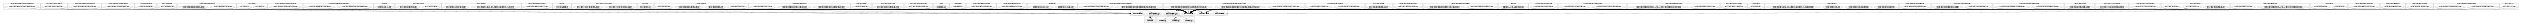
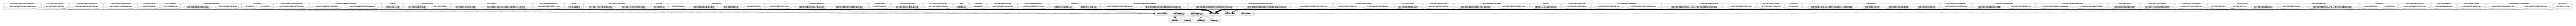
  digraph {
    fontname=Lato
    node [fontname=Lato]
    edge [fontname=Lato]
    "Moose::Meta::TypeConstraint::Parameterizable::meta"
    "Class::MOP::Method::Accessor::new"
    "Moose::Meta::TypeConstraint::DuckType::meta"
    "Moose::Meta::Role::Application::ToRole::meta"
    "ANTLR::Runtime::BitSet::new"
    "Class::MOP::Object::meta"
    "Moose::Meta::Role::Composite::meta"
    "Moose::Meta::Role::Composite::add_method"
    "List::MoreUtils::all"
    "List::MoreUtils::any"
    "Moose::Meta::Role::Application::ToInstance::meta"
-   "ANTLR::Runtime::RecognizerSharedState::DESTROY"
+   "ANTLR::Runtime::RecognizerSharedState::DESTROY" [label="MOP::Runtime::RecognizerSharedState::DESTROY"]
    "ANTLR::Runtime::RecognizerSharedState::new"
    "vars::BEGIN@8"
    "vars::BEGIN@3"
    "vars::BEGIN@7"
    "Moose::Util::_apply_all_roles"
    "strict::import"
    "Class::MOP::Instance::BUILDARGS"
    "Class::MOP::Instance::new"
    "Class::MOP::Class::_can_fix_class_metaclass_incompatibility_by_subclassing"
    "Class::MOP::Class::_construct_instance"
    "Moose::Meta::TypeConstraint::Enum::meta"
    "Sub::Install::_CODELIKE"
    "Class::MOP::Mixin::HasMethods::add_method"
    "Class::MOP::Mixin::HasMethods::get_method"
    "Class::MOP::class_of"
    "Moose::Meta::Role::add_required_methods"
    "Moose::Meta::Role::meta"
    "Moose::Meta::Role::combine"
    "Moose::Meta::Role::does_role"
    "Moose::Util::TypeConstraints::subtype"
    "Moose::Util::TypeConstraints::_create_type_constraint"
    "Moose::Util::TypeConstraints::find_type_constraint"
    "ANTLR::Runtime::DFA::new"
    "Class::MOP::Method::Inlined::can_be_inlined"
    "Class::MOP::Method::Constructor::new"
    "Moose::BEGIN@11"
    "Moose::Object::new"
    "Moose::Meta::TypeConstraint::Role::meta"
    "Moose::Meta::TypeCoercion::Union::meta"
    "Package::Stash::_valid_for_type"
-   "Package::Stash::has_package_symbol" [label="Package::Stash::has_find_symbol"]
+   "Package::Stash::has_package_symbol"
    "Moose::Meta::TypeConstraint::Parameterized::compile_type_constraint"
    "Moose::Meta::TypeConstraint::Parameterized::meta"
    "Moose::Meta::Role::Application::RoleSummation::get_method_aliases_for_role"
    "Moose::Meta::Role::Application::RoleSummation::get_exclusions_for_role"
    "Moose::Meta::Role::Application::RoleSummation::meta"
    "ANTLR::Runtime::CommonToken::DESTROY"
    "ANTLR::Runtime::CommonToken::new"
    "Class::MOP::Attribute::attach_to_class"
    "Moose::Meta::Method::Constructor::new"
    "Moose::Meta::TypeConstraint::Registry::meta"
    "Moose::Meta::TypeConstraint::Registry::add_type_constraint"
    "Data::Lock::__ANON__[Data/Lock.pm:38]"
    "ANTLR::Runtime::CharStreamState::new"
    "ANTLR::Runtime::CommonTokenStream::DESTROY"
    "ANTLR::Runtime::CommonTokenStream::new"
    "Scalar::Util::BEGIN@9"
    "Scalar::Util::refaddr"
    "Scalar::Util::reftype"
    "Scalar::Util::blessed"
    "Scalar::Util::BEGIN@10"
    "Scalar::Util::weaken"
    "Moose::Meta::TypeConstraint::Class::meta"
    "Moose::Meta::TypeConstraint::Class::__ANON__[Moose/Meta/TypeConstraint/Class.pm:38]"
    "Class::MOP::Method::Wrapped::wrap"
    "Lavanda2Lexer::new"
    "Moose::Meta::Class::add_role"
    "Moose::Meta::Class::_can_fix_class_metaclass_incompatibility_by_role_reconciliation"
    "Moose::Meta::Class::add_attribute"
    "Moose::Meta::Class::add_role_application"
    "Moose::Meta::Role::Method::Required::meta"
    "Moose::Meta::Method::Destructor::new"
    "Moose::Meta::Method::Destructor::is_needed"
    "ANTLR::Runtime::ParserRuleReturnScope::new"
    "ANTLR::Runtime::ParserRuleReturnScope::DESTROY"
    "Moose::Meta::Attribute::_process_options"
    "Class::MOP::Mixin::HasAttributes::add_attribute"
    "ANTLR::Runtime::ANTLRStringStream::new"
    "Class::MOP::Method::clone"
    "Class::MOP::Method::attach_to_class"
    "Class::MOP::Method::wrap"
    "Moose::Meta::TypeConstraint::meta"
    "Moose::Meta::TypeConstraint::__ANON__[Moose/Meta/TypeConstraint.pm:8]"
    "Lavanda2Parser::new"
    "Lavanda2Parser::DESTROY"
    "Moose::Meta::TypeConstraint::Union::meta"
    "Moose::Meta::TypeCoercion::meta"
    "Moose::Meta::Role::Application::meta"
    "Moose::Meta::Role::Application::ToClass::meta"
    "Moose::Meta::Role::Application::ToClass::apply"
    "Class::MOP::Mixin::meta"
    subgraph cluster_1 {
      label="Moose::Meta::TypeConstraint::Parameterizable"
      "Moose::Meta::TypeConstraint::Parameterizable::meta"
    }
    subgraph cluster_2 {
      label="Class::MOP::Method::Accessor"
      "Class::MOP::Method::Accessor::new"
    }
    subgraph cluster_3 {
      label="Moose::Meta::TypeConstraint::DuckType"
      "Moose::Meta::TypeConstraint::DuckType::meta"
    }
    subgraph cluster_4 {
      label="Moose::Meta::Role::Application::ToRole"
      "Moose::Meta::Role::Application::ToRole::meta"
    }
    subgraph cluster_5 {
      label="ANTLR::Runtime::BitSet"
      "ANTLR::Runtime::BitSet::new"
    }
    subgraph cluster_6 {
      label="Class::MOP::Object"
      "Class::MOP::Object::meta"
    }
    subgraph cluster_7 {
      label="Moose::Meta::Role::Composite"
      "Moose::Meta::Role::Composite::meta"
      "Moose::Meta::Role::Composite::add_method"
    }
    subgraph cluster_8 {
      label="List::MoreUtils"
      "List::MoreUtils::all"
      "List::MoreUtils::any"
    }
    subgraph cluster_9 {
      label="Moose::Meta::Role::Application::ToInstance"
      "Moose::Meta::Role::Application::ToInstance::meta"
    }
    subgraph cluster_10 {
      label="ANTLR::Runtime::RecognizerSharedState"
      "ANTLR::Runtime::RecognizerSharedState::DESTROY"
      "ANTLR::Runtime::RecognizerSharedState::new"
    }
    subgraph cluster_11 {
      label=vars
      "vars::BEGIN@8"
      "vars::BEGIN@3"
      "vars::BEGIN@7"
    }
    subgraph cluster_12 {
      label="Moose::Util"
      "Moose::Util::_apply_all_roles"
    }
    subgraph cluster_13 {
      label="strict"
      "strict::import"
    }
    subgraph cluster_14 {
      label="Class::MOP::Instance"
      "Class::MOP::Instance::BUILDARGS"
      "Class::MOP::Instance::new"
    }
    subgraph cluster_15 {
      label="Class::MOP::Class"
      "Class::MOP::Class::_can_fix_class_metaclass_incompatibility_by_subclassing"
      "Class::MOP::Class::_construct_instance"
    }
    subgraph cluster_16 {
      label="Moose::Meta::TypeConstraint::Enum"
      "Moose::Meta::TypeConstraint::Enum::meta"
    }
    subgraph cluster_17 {
      label="Sub::Install"
      "Sub::Install::_CODELIKE"
    }
    subgraph cluster_18 {
      label="Class::MOP::Mixin::HasMethods"
      "Class::MOP::Mixin::HasMethods::add_method"
      "Class::MOP::Mixin::HasMethods::get_method"
    }
    subgraph cluster_19 {
      label="Class::MOP"
      "Class::MOP::class_of"
    }
    subgraph cluster_20 {
      label="Moose::Meta::Role"
      "Moose::Meta::Role::add_required_methods"
      "Moose::Meta::Role::meta"
      "Moose::Meta::Role::combine"
      "Moose::Meta::Role::does_role"
    }
    subgraph cluster_21 {
      label="Moose::Util::TypeConstraints"
      "Moose::Util::TypeConstraints::subtype"
      "Moose::Util::TypeConstraints::_create_type_constraint"
      "Moose::Util::TypeConstraints::find_type_constraint"
    }
    subgraph cluster_22 {
      label="ANTLR::Runtime::DFA"
      "ANTLR::Runtime::DFA::new"
    }
    subgraph cluster_23 {
      label="Class::MOP::Method::Inlined"
      "Class::MOP::Method::Inlined::can_be_inlined"
    }
    subgraph cluster_24 {
      label="Class::MOP::Method::Constructor"
      "Class::MOP::Method::Constructor::new"
    }
    subgraph cluster_25 {
      label=Moose
      "Moose::BEGIN@11"
    }
    subgraph cluster_26 {
      label="Moose::Object"
      "Moose::Object::new"
    }
    subgraph cluster_27 {
      label="Moose::Meta::TypeConstraint::Role"
      "Moose::Meta::TypeConstraint::Role::meta"
    }
    subgraph cluster_28 {
      label="Moose::Meta::TypeCoercion::Union"
      "Moose::Meta::TypeCoercion::Union::meta"
    }
    subgraph cluster_29 {
      label="Package::Stash"
      "Package::Stash::_valid_for_type"
      "Package::Stash::has_package_symbol"
    }
    subgraph cluster_30 {
      label="Moose::Meta::TypeConstraint::Parameterized"
      "Moose::Meta::TypeConstraint::Parameterized::compile_type_constraint"
      "Moose::Meta::TypeConstraint::Parameterized::meta"
    }
    subgraph cluster_31 {
      label="Moose::Meta::Role::Application::RoleSummation"
      "Moose::Meta::Role::Application::RoleSummation::get_method_aliases_for_role"
      "Moose::Meta::Role::Application::RoleSummation::get_exclusions_for_role"
      "Moose::Meta::Role::Application::RoleSummation::meta"
    }
    subgraph cluster_32 {
      label="ANTLR::Runtime::CommonToken"
      "ANTLR::Runtime::CommonToken::DESTROY"
      "ANTLR::Runtime::CommonToken::new"
    }
    subgraph cluster_33 {
      label="Class::MOP::Attribute"
      "Class::MOP::Attribute::attach_to_class"
    }
    subgraph cluster_34 {
      label="Moose::Meta::Method::Constructor"
      "Moose::Meta::Method::Constructor::new"
    }
    subgraph cluster_35 {
      label="Moose::Meta::TypeConstraint::Registry"
      "Moose::Meta::TypeConstraint::Registry::meta"
      "Moose::Meta::TypeConstraint::Registry::add_type_constraint"
    }
    subgraph cluster_36 {
      label="Data::Lock"
      "Data::Lock::__ANON__[Data/Lock.pm:38]"
    }
    subgraph cluster_37 {
      label="ANTLR::Runtime::CharStreamState"
      "ANTLR::Runtime::CharStreamState::new"
    }
    subgraph cluster_38 {
      label="ANTLR::Runtime::CommonTokenStream"
      "ANTLR::Runtime::CommonTokenStream::DESTROY"
      "ANTLR::Runtime::CommonTokenStream::new"
    }
    subgraph cluster_39 {
      label="Scalar::Util"
      "Scalar::Util::BEGIN@9"
      "Scalar::Util::refaddr"
      "Scalar::Util::reftype"
      "Scalar::Util::blessed"
      "Scalar::Util::BEGIN@10"
      "Scalar::Util::weaken"
    }
    subgraph cluster_40 {
      label="Moose::Meta::TypeConstraint::Class"
      "Moose::Meta::TypeConstraint::Class::meta"
      "Moose::Meta::TypeConstraint::Class::__ANON__[Moose/Meta/TypeConstraint/Class.pm:38]"
    }
    subgraph cluster_41 {
      label="Class::MOP::Method::Wrapped"
      "Class::MOP::Method::Wrapped::wrap"
    }
    subgraph cluster_42 {
      label=Lavanda2Lexer
      "Lavanda2Lexer::new"
    }
    subgraph cluster_43 {
      label="Moose::Meta::Class"
      "Moose::Meta::Class::add_role"
      "Moose::Meta::Class::_can_fix_class_metaclass_incompatibility_by_role_reconciliation"
      "Moose::Meta::Class::add_attribute"
      "Moose::Meta::Class::add_role_application"
    }
    subgraph cluster_44 {
      label="Moose::Meta::Role::Method::Required"
      "Moose::Meta::Role::Method::Required::meta"
    }
    subgraph cluster_45 {
      label="Moose::Meta::Method::Destructor"
      "Moose::Meta::Method::Destructor::new"
      "Moose::Meta::Method::Destructor::is_needed"
    }
    subgraph cluster_46 {
      label="ANTLR::Runtime::ParserRuleReturnScope"
      "ANTLR::Runtime::ParserRuleReturnScope::new"
      "ANTLR::Runtime::ParserRuleReturnScope::DESTROY"
    }
    subgraph cluster_47 {
      label="Moose::Meta::Attribute"
      "Moose::Meta::Attribute::_process_options"
    }
    subgraph cluster_48 {
      label="Class::MOP::Mixin::HasAttributes"
      "Class::MOP::Mixin::HasAttributes::add_attribute"
    }
    subgraph cluster_49 {
      label="ANTLR::Runtime::ANTLRStringStream"
      "ANTLR::Runtime::ANTLRStringStream::new"
    }
    subgraph cluster_50 {
      label="Class::MOP::Method"
      "Class::MOP::Method::clone"
      "Class::MOP::Method::attach_to_class"
      "Class::MOP::Method::wrap"
    }
    subgraph cluster_51 {
      label="Moose::Meta::TypeConstraint"
      "Moose::Meta::TypeConstraint::meta"
      "Moose::Meta::TypeConstraint::__ANON__[Moose/Meta/TypeConstraint.pm:8]"
    }
    subgraph cluster_52 {
      label=Lavanda2Parser
      "Lavanda2Parser::new"
      "Lavanda2Parser::DESTROY"
    }
    subgraph cluster_53 {
      label="Moose::Meta::TypeConstraint::Union"
      "Moose::Meta::TypeConstraint::Union::meta"
    }
    subgraph cluster_54 {
      label="Moose::Meta::TypeCoercion"
      "Moose::Meta::TypeCoercion::meta"
    }
    subgraph cluster_55 {
      label="Moose::Meta::Role::Application"
      "Moose::Meta::Role::Application::meta"
    }
    subgraph cluster_56 {
      label="Moose::Meta::Role::Application::ToClass"
      "Moose::Meta::Role::Application::ToClass::meta"
      "Moose::Meta::Role::Application::ToClass::apply"
    }
    subgraph cluster_57 {
      label="Class::MOP::Mixin"
      "Class::MOP::Mixin::meta"
    }
    "Moose::Meta::TypeConstraint::Parameterizable::meta" -> "Scalar::Util::blessed"
    "Class::MOP::Method::Accessor::new" -> "Scalar::Util::blessed"
    "Class::MOP::Method::Accessor::new" -> "Scalar::Util::weaken"
    "Moose::Meta::TypeConstraint::DuckType::meta" -> "Scalar::Util::blessed"
    "Moose::Meta::Role::Application::ToRole::meta" -> "Scalar::Util::blessed"
    "ANTLR::Runtime::BitSet::new" -> "Scalar::Util::blessed"
    "Class::MOP::Object::meta" -> "Scalar::Util::blessed"
    "Moose::Meta::Role::Composite::meta" -> "Scalar::Util::blessed"
    "Moose::Meta::Role::Composite::add_method" -> "Scalar::Util::blessed"
    "List::MoreUtils::all" -> "Scalar::Util::reftype"
    "List::MoreUtils::any" -> "Scalar::Util::reftype"
    "Moose::Meta::Role::Application::ToInstance::meta" -> "Scalar::Util::blessed"
    "ANTLR::Runtime::RecognizerSharedState::DESTROY" -> "Scalar::Util::blessed"
    "ANTLR::Runtime::RecognizerSharedState::new" -> "Scalar::Util::blessed"
    "Moose::Util::_apply_all_roles" -> "Scalar::Util::blessed"
    "Class::MOP::Instance::BUILDARGS" -> "Scalar::Util::blessed"
    "Class::MOP::Instance::new" -> "Scalar::Util::weaken"
    "Class::MOP::Class::_can_fix_class_metaclass_incompatibility_by_subclassing" -> "Scalar::Util::blessed"
    "Class::MOP::Class::_construct_instance" -> "Scalar::Util::blessed"
    "Moose::Meta::TypeConstraint::Enum::meta" -> "Scalar::Util::blessed"
    "Sub::Install::_CODELIKE" -> "Scalar::Util::reftype"
    "Class::MOP::Mixin::HasMethods::add_method" -> "Scalar::Util::blessed"
    "Class::MOP::Mixin::HasMethods::get_method" -> "Scalar::Util::blessed"
    "Class::MOP::class_of" -> "Scalar::Util::blessed"
    "Moose::Meta::Role::add_required_methods" -> "Scalar::Util::blessed"
    "Moose::Meta::Role::meta" -> "Scalar::Util::blessed"
    "Moose::Meta::Role::combine" -> "Scalar::Util::blessed"
    "Moose::Meta::Role::does_role" -> "Scalar::Util::blessed"
    "Moose::Util::TypeConstraints::subtype" -> "Scalar::Util::reftype"
    "Moose::Util::TypeConstraints::_create_type_constraint" -> "Scalar::Util::blessed"
    "Moose::Util::TypeConstraints::find_type_constraint" -> "Scalar::Util::blessed"
    "ANTLR::Runtime::DFA::new" -> "Scalar::Util::blessed"
    "Class::MOP::Method::Inlined::can_be_inlined" -> "Scalar::Util::refaddr"
    "Class::MOP::Method::Constructor::new" -> "Scalar::Util::blessed"
    "Class::MOP::Method::Constructor::new" -> "Scalar::Util::weaken"
    "Moose::BEGIN@11" -> "Scalar::Util::BEGIN@9"
    "Moose::BEGIN@11" -> "Scalar::Util::BEGIN@10"
    "Moose::Object::new" -> "Scalar::Util::blessed"
    "Moose::Meta::TypeConstraint::Role::meta" -> "Scalar::Util::blessed"
    "Moose::Meta::TypeCoercion::Union::meta" -> "Scalar::Util::blessed"
    "Package::Stash::_valid_for_type" -> "Scalar::Util::reftype"
    "Package::Stash::has_package_symbol" -> "Scalar::Util::reftype"
    "Moose::Meta::TypeConstraint::Parameterized::compile_type_constraint" -> "Scalar::Util::blessed"
    "Moose::Meta::TypeConstraint::Parameterized::meta" -> "Scalar::Util::blessed"
    "Moose::Meta::Role::Application::RoleSummation::get_method_aliases_for_role" -> "Scalar::Util::blessed"
    "Moose::Meta::Role::Application::RoleSummation::get_exclusions_for_role" -> "Scalar::Util::blessed"
    "Moose::Meta::Role::Application::RoleSummation::meta" -> "Scalar::Util::blessed"
    "ANTLR::Runtime::CommonToken::DESTROY" -> "Scalar::Util::blessed"
    "ANTLR::Runtime::CommonToken::new" -> "Scalar::Util::blessed"
    "Class::MOP::Attribute::attach_to_class" -> "Scalar::Util::blessed"
    "Class::MOP::Attribute::attach_to_class" -> "Scalar::Util::weaken"
    "Moose::Meta::Method::Constructor::new" -> "Scalar::Util::weaken"
    "Moose::Meta::TypeConstraint::Registry::meta" -> "Scalar::Util::blessed"
    "Moose::Meta::TypeConstraint::Registry::add_type_constraint" -> "Scalar::Util::blessed"
    "Data::Lock::__ANON__[Data/Lock.pm:38]" -> "Scalar::Util::blessed"
    "ANTLR::Runtime::CharStreamState::new" -> "Scalar::Util::blessed"
    "ANTLR::Runtime::CommonTokenStream::DESTROY" -> "Scalar::Util::blessed"
    "ANTLR::Runtime::CommonTokenStream::new" -> "Scalar::Util::blessed"
    "Scalar::Util::BEGIN@9" -> "strict::import"
    "Scalar::Util::BEGIN@10" -> "vars::BEGIN@8"
    "Scalar::Util::BEGIN@10" -> "vars::BEGIN@3"
    "Scalar::Util::BEGIN@10" -> "vars::BEGIN@7"
    "Moose::Meta::TypeConstraint::Class::meta" -> "Scalar::Util::blessed"
    "Moose::Meta::TypeConstraint::Class::__ANON__[Moose/Meta/TypeConstraint/Class.pm:38]" -> "Scalar::Util::blessed"
    "Class::MOP::Method::Wrapped::wrap" -> "Scalar::Util::blessed"
    "Lavanda2Lexer::new" -> "Scalar::Util::blessed"
    "Moose::Meta::Class::add_role" -> "Scalar::Util::blessed"
    "Moose::Meta::Class::_can_fix_class_metaclass_incompatibility_by_role_reconciliation" -> "Scalar::Util::blessed"
    "Moose::Meta::Class::add_attribute" -> "Scalar::Util::blessed"
    "Moose::Meta::Class::add_role_application" -> "Scalar::Util::blessed"
    "Moose::Meta::Role::Method::Required::meta" -> "Scalar::Util::blessed"
    "Moose::Meta::Method::Destructor::new" -> "Scalar::Util::weaken"
    "Moose::Meta::Method::Destructor::is_needed" -> "Scalar::Util::blessed"
    "ANTLR::Runtime::ParserRuleReturnScope::new" -> "Scalar::Util::blessed"
    "ANTLR::Runtime::ParserRuleReturnScope::DESTROY" -> "Scalar::Util::blessed"
    "Moose::Meta::Attribute::_process_options" -> "Scalar::Util::blessed"
    "Class::MOP::Mixin::HasAttributes::add_attribute" -> "Scalar::Util::blessed"
    "ANTLR::Runtime::ANTLRStringStream::new" -> "Scalar::Util::blessed"
    "Class::MOP::Method::clone" -> "Scalar::Util::blessed"
    "Class::MOP::Method::attach_to_class" -> "Scalar::Util::weaken"
    "Class::MOP::Method::wrap" -> "Scalar::Util::reftype"
    "Class::MOP::Method::wrap" -> "Scalar::Util::blessed"
    "Class::MOP::Method::wrap" -> "Scalar::Util::weaken"
    "Moose::Meta::TypeConstraint::meta" -> "Scalar::Util::blessed"
    "Moose::Meta::TypeConstraint::__ANON__[Moose/Meta/TypeConstraint.pm:8]" -> "Scalar::Util::refaddr"
    "Lavanda2Parser::new" -> "Scalar::Util::blessed"
    "Lavanda2Parser::DESTROY" -> "Scalar::Util::blessed"
    "Moose::Meta::TypeConstraint::Union::meta" -> "Scalar::Util::blessed"
    "Moose::Meta::TypeCoercion::meta" -> "Scalar::Util::blessed"
    "Moose::Meta::Role::Application::meta" -> "Scalar::Util::blessed"
    "Moose::Meta::Role::Application::ToClass::meta" -> "Scalar::Util::blessed"
    "Moose::Meta::Role::Application::ToClass::apply" -> "Scalar::Util::weaken"
    "Class::MOP::Mixin::meta" -> "Scalar::Util::blessed"
  }
